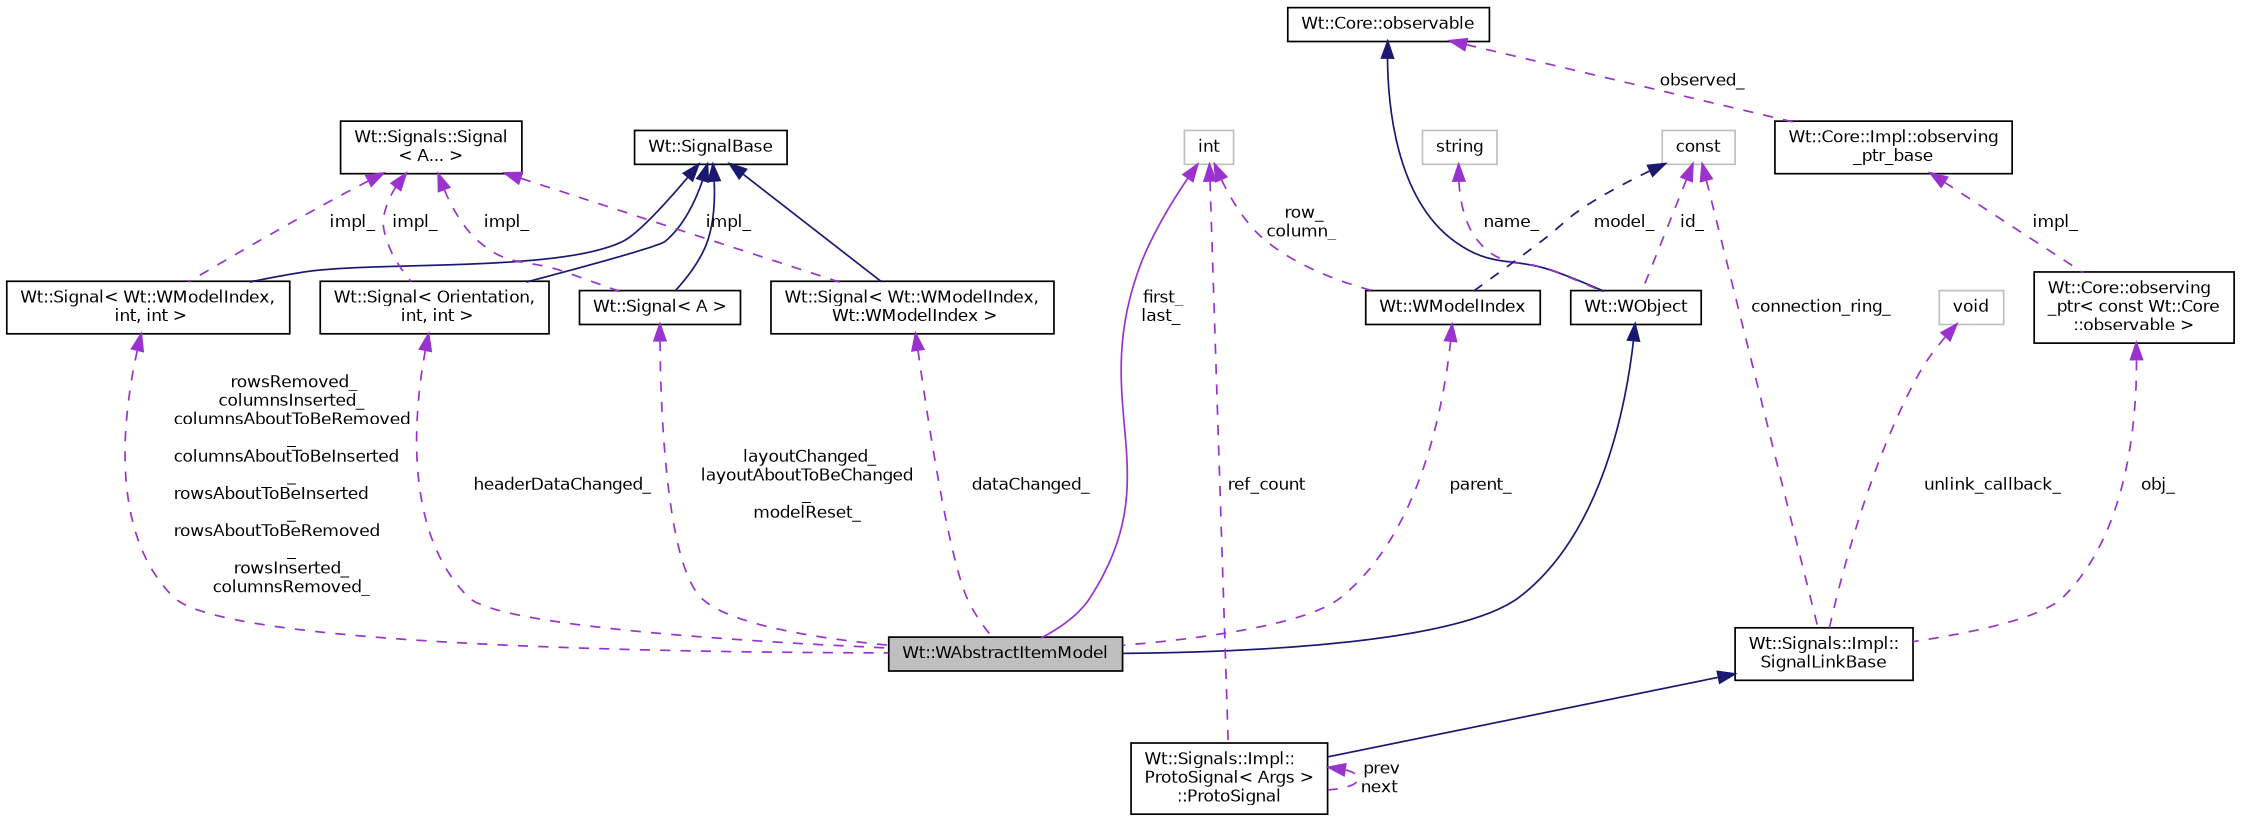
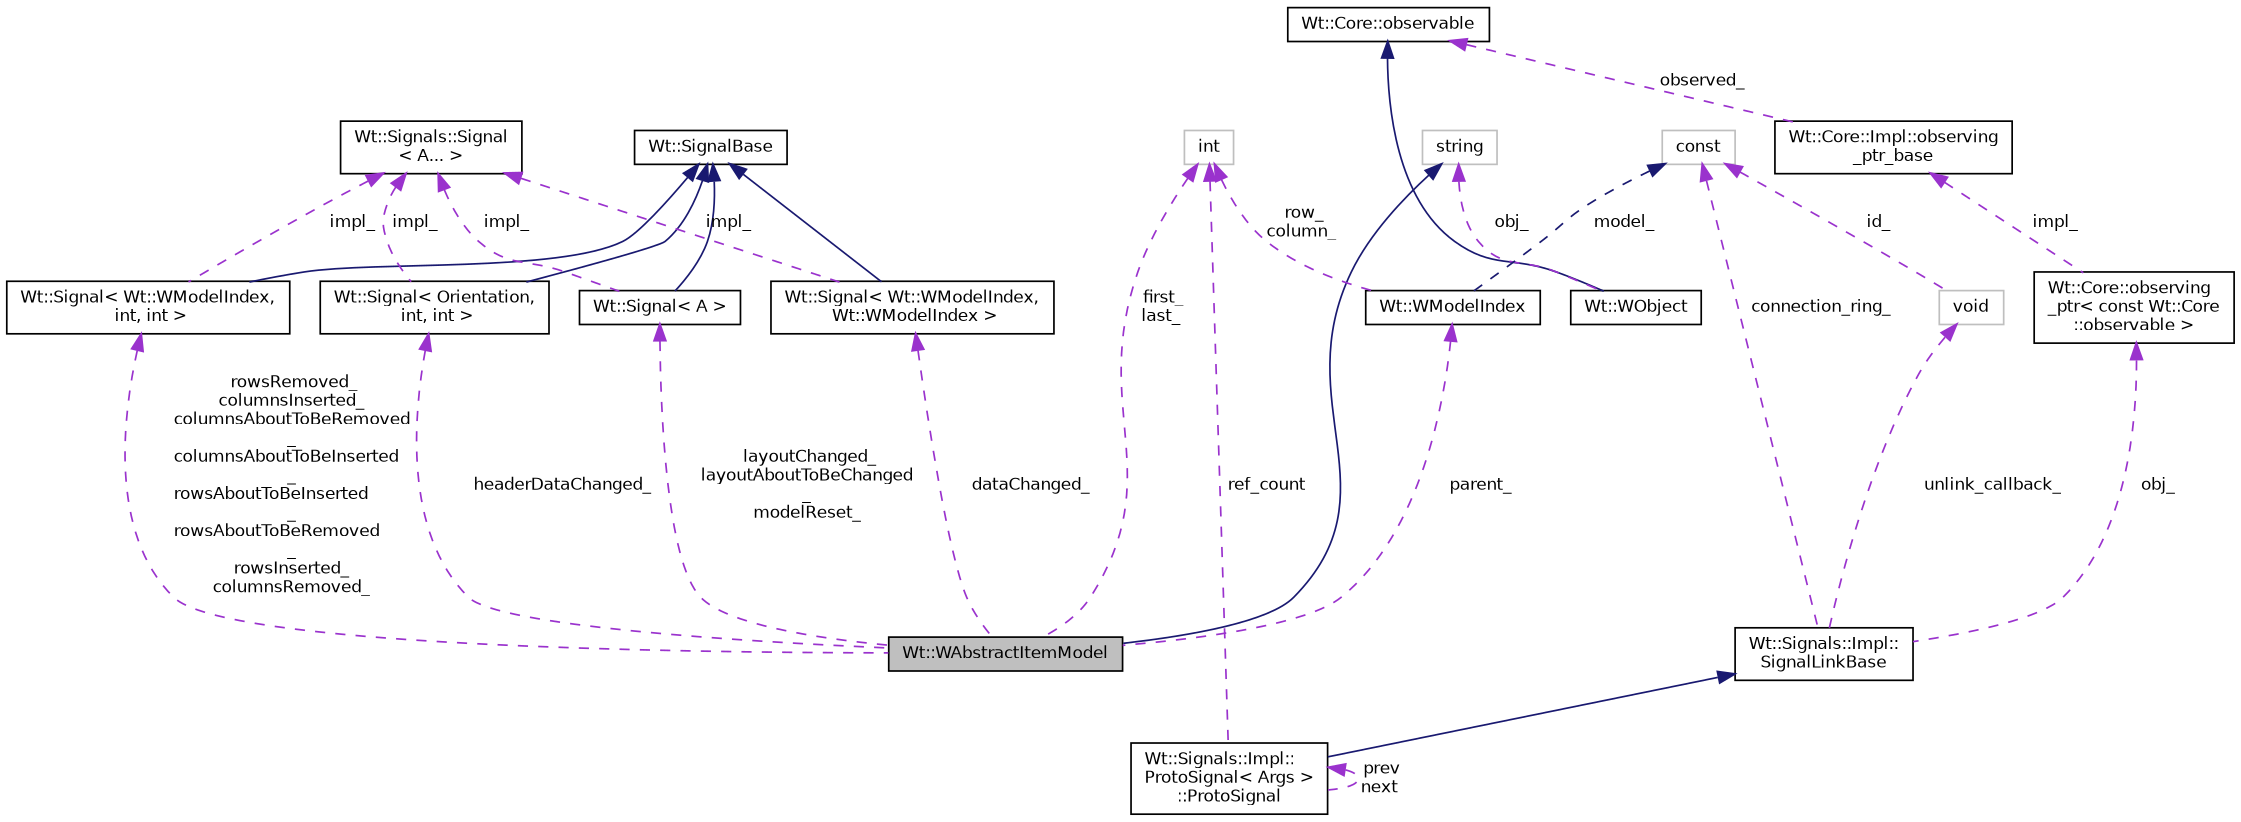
  digraph {
    rankdir=TB
    node [color=black fillcolor=white fontname=Helvetica fontsize=10 shape=record style=filled]
    edge [color=darkorchid3 dir=back fontname=Helvetica fontsize=10 labelfontname=Helvetica labelfontsize=10 style=dashed]
    n1 [fillcolor=grey75 fontcolor=black height=0.2 label="Wt::WAbstractItemModel" width=0.4]
    n2 [height=0.2 label="Wt::WObject" width=0.4]
    n3 [height=0.2 label="Wt::Core::observable" width=0.4]
    n4 [height=0.2 label="Wt::Core::Impl::observing\l_ptr_base" width=0.4]
    n5 [height=0.2 label="Wt::Core::observing\l_ptr\< const Wt::Core\l::observable \>" width=0.4]
    n6 [color=grey75 height=0.2 label=string width=0.4]
    n7 [color=grey75 height=0.2 label=const width=0.4]
    n8 [height=0.2 label="Wt::Signals::Impl::\lSignalLinkBase" width=0.4]
    n9 [height=0.2 label="Wt::WModelIndex" width=0.4]
    n10 [height=0.2 label="Wt::Signals::Impl::\lProtoSignal\< Args \>\l::ProtoSignal" width=0.4]
    n11 [height=0.2 label="Wt::Signal\< A \>" width=0.4]
    n12 [height=0.2 label="Wt::SignalBase" width=0.4]
    n13 [height=0.2 label="Wt::Signal\< Wt::WModelIndex,\l Wt::WModelIndex \>" width=0.4]
    n14 [height=0.2 label="Wt::Signal\< Orientation,\l int, int \>" width=0.4]
    n15 [height=0.2 label="Wt::Signal\< Wt::WModelIndex,\l int, int \>" width=0.4]
    n16 [height=0.2 label="Wt::Signals::Signal\l\< A... \>" width=0.4]
    n17 [color=grey75 height=0.2 label=void width=0.4]
    n18 [color=grey75 height=0.2 label=int width=0.4]
-   n2 -> n1 [color=midnightblue style=solid]
+   n6 -> n1 [color=midnightblue style=solid]
    n3 -> n2 [color=midnightblue style=solid]
    n3 -> n4 [label=" observed_"]
    n4 -> n5 [label=" impl_"]
    n5 -> n8 [label=" obj_"]
-   n6 -> n2 [label=" name_"]
-   n7 -> n2 [label=" id_"]
+   n6 -> n2 [label=" obj_"]
+   n7 -> n17 [label=" id_"]
    n7 -> n8 [label=" connection_ring_"]
    n7 -> n9 [color=midnightblue label=" model_"]
    n8 -> n10 [color=midnightblue style=solid]
    n9 -> n1 [label=" parent_"]
    n10 -> n10 [label=" prev\nnext"]
    n11 -> n1 [label=" layoutChanged_\nlayoutAboutToBeChanged\l_\nmodelReset_"]
    n12 -> n11 [color=midnightblue style=solid]
    n12 -> n13 [color=midnightblue style=solid]
    n12 -> n14 [color=midnightblue style=solid]
    n12 -> n15 [color=midnightblue style=solid]
    n13 -> n1 [label=" dataChanged_"]
    n14 -> n1 [label=" headerDataChanged_"]
    n15 -> n1 [label=" rowsRemoved_\ncolumnsInserted_\ncolumnsAboutToBeRemoved\l_\ncolumnsAboutToBeInserted\l_\nrowsAboutToBeInserted\l_\nrowsAboutToBeRemoved\l_\nrowsInserted_\ncolumnsRemoved_"]
    n16 -> n11 [label=" impl_"]
    n16 -> n13 [label=" impl_"]
    n16 -> n14 [label=" impl_"]
    n16 -> n15 [label=" impl_"]
    n17 -> n8 [label=" unlink_callback_"]
-   n18 -> n1 [label=" first_\nlast_" style=solid]
+   n18 -> n1 [label=" first_\nlast_"]
    n18 -> n9 [label=" row_\ncolumn_"]
    n18 -> n10 [label=" ref_count"]
  }
